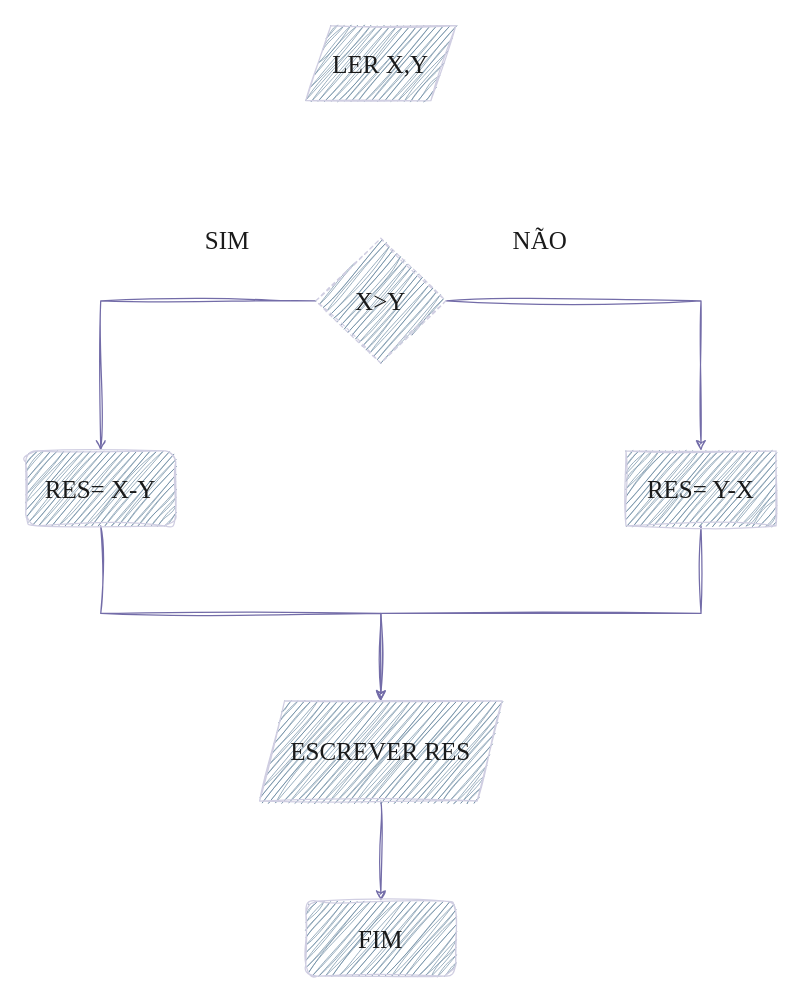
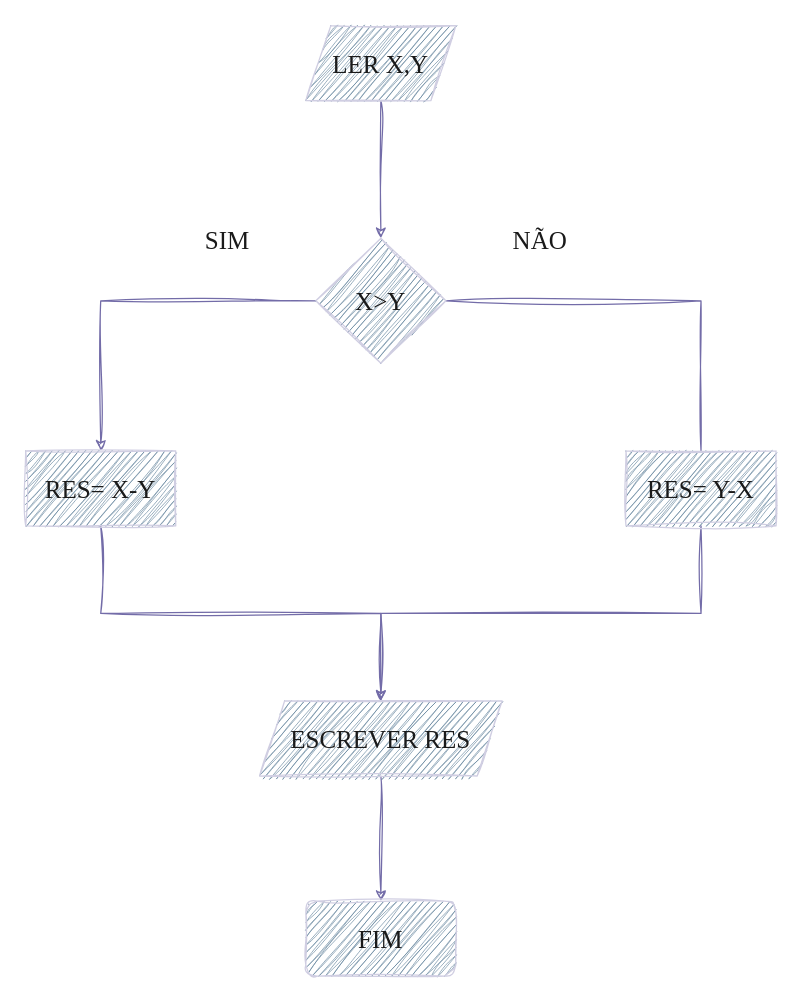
  <mxCell id="0" />
  <mxCell id="1" parent="0" />
+ <mxCell id="2" style="edgeStyle=orthogonalEdgeStyle;rounded=0;hachureGap=4;orthogonalLoop=1;jettySize=auto;html=1;exitX=0.5;exitY=1;exitDx=0;exitDy=0;entryX=0.5;entryY=0;entryDx=0;entryDy=0;fontFamily=Architects Daughter;fontSource=https%3A%2F%2Ffonts.googleapis.com%2Fcss%3Ffamily%3DArchitects%2BDaughter;fontSize=16;labelBackgroundColor=none;strokeColor=#736CA8;fontColor=default;sketch=1;curveFitting=1;jiggle=2;" edge="1" parent="1" source="3" target="8"><mxGeometry relative="1" as="geometry" /></mxCell>
  <mxCell id="3" value="LER X,Y" style="shape=parallelogram;perimeter=parallelogramPerimeter;whiteSpace=wrap;html=1;fixedSize=1;hachureGap=4;fontFamily=Architects Daughter;fontSource=https%3A%2F%2Ffonts.googleapis.com%2Fcss%3Ffamily%3DArchitects%2BDaughter;fontSize=20;labelBackgroundColor=none;fillColor=#5D7F99;strokeColor=#D0CEE2;fontColor=#1A1A1A;sketch=1;curveFitting=1;jiggle=2;" vertex="1" parent="1"><mxGeometry x="244" y="20" width="120" height="60" as="geometry" /></mxCell>
- <mxCell id="4" style="edgeStyle=orthogonalEdgeStyle;rounded=0;hachureGap=4;orthogonalLoop=1;jettySize=auto;html=1;exitX=1;exitY=0.5;exitDx=0;exitDy=0;entryX=0.5;entryY=0;entryDx=0;entryDy=0;fontFamily=Architects Daughter;fontSource=https%3A%2F%2Ffonts.googleapis.com%2Fcss%3Ffamily%3DArchitects%2BDaughter;fontSize=16;labelBackgroundColor=none;strokeColor=#736CA8;fontColor=default;sketch=1;curveFitting=1;jiggle=2;" edge="1" parent="1" source="8" target="12"><mxGeometry relative="1" as="geometry" /></mxCell>
+ <mxCell id="4" style="edgeStyle=orthogonalEdgeStyle;rounded=0;hachureGap=4;orthogonalLoop=1;jettySize=auto;html=1;exitX=1;exitY=0.5;exitDx=0;exitDy=0;entryX=0.5;entryY=0;entryDx=0;entryDy=0;fontFamily=Architects Daughter;fontSource=https%3A%2F%2Ffonts.googleapis.com%2Fcss%3Ffamily%3DArchitects%2BDaughter;fontSize=16;labelBackgroundColor=none;strokeColor=#736CA8;fontColor=default;sketch=1;curveFitting=1;jiggle=2;endArrow=none;" edge="1" parent="1" source="8" target="12"><mxGeometry relative="1" as="geometry" /></mxCell>
  <mxCell id="5" value="NÃO" style="edgeLabel;html=1;align=center;verticalAlign=middle;resizable=0;points=[];fontSize=20;fontFamily=Architects Daughter;fontColor=#1A1A1A;" vertex="1" connectable="0" parent="4"><mxGeometry x="-0.407" y="-2" relative="1" as="geometry"><mxPoint x="-22" y="-52" as="offset" /></mxGeometry></mxCell>
- <mxCell id="6" style="edgeStyle=orthogonalEdgeStyle;rounded=0;hachureGap=4;orthogonalLoop=1;jettySize=auto;html=1;exitX=0;exitY=0.5;exitDx=0;exitDy=0;entryX=0.5;entryY=0;entryDx=0;entryDy=0;fontFamily=Architects Daughter;fontSource=https%3A%2F%2Ffonts.googleapis.com%2Fcss%3Ffamily%3DArchitects%2BDaughter;fontSize=16;labelBackgroundColor=none;strokeColor=#736CA8;fontColor=default;sketch=1;curveFitting=1;jiggle=2;endArrow=open;" edge="1" parent="1" source="8" target="10"><mxGeometry relative="1" as="geometry" /></mxCell>
+ <mxCell id="6" style="edgeStyle=orthogonalEdgeStyle;rounded=0;hachureGap=4;orthogonalLoop=1;jettySize=auto;html=1;exitX=0;exitY=0.5;exitDx=0;exitDy=0;entryX=0.5;entryY=0;entryDx=0;entryDy=0;fontFamily=Architects Daughter;fontSource=https%3A%2F%2Ffonts.googleapis.com%2Fcss%3Ffamily%3DArchitects%2BDaughter;fontSize=16;labelBackgroundColor=none;strokeColor=#736CA8;fontColor=default;sketch=1;curveFitting=1;jiggle=2;" edge="1" parent="1" source="8" target="10"><mxGeometry relative="1" as="geometry" /></mxCell>
  <mxCell id="7" value="SIM" style="edgeLabel;html=1;align=center;verticalAlign=middle;resizable=0;points=[];fontSize=20;fontFamily=Architects Daughter;fontColor=#1A1A1A;" vertex="1" connectable="0" parent="6"><mxGeometry x="-0.205" y="3" relative="1" as="geometry"><mxPoint x="44" y="-53" as="offset" /></mxGeometry></mxCell>
- <mxCell id="8" value="X&amp;gt;Y" style="rhombus;whiteSpace=wrap;html=1;hachureGap=4;fontFamily=Architects Daughter;fontSource=https%3A%2F%2Ffonts.googleapis.com%2Fcss%3Ffamily%3DArchitects%2BDaughter;fontSize=20;labelBackgroundColor=none;fillColor=#5D7F99;strokeColor=#D0CEE2;fontColor=#1A1A1A;sketch=1;curveFitting=1;jiggle=2;dashed=1;" vertex="1" parent="1"><mxGeometry x="252" y="190" width="104" height="100" as="geometry" /></mxCell>
+ <mxCell id="8" value="X&amp;gt;Y" style="rhombus;whiteSpace=wrap;html=1;hachureGap=4;fontFamily=Architects Daughter;fontSource=https%3A%2F%2Ffonts.googleapis.com%2Fcss%3Ffamily%3DArchitects%2BDaughter;fontSize=20;labelBackgroundColor=none;fillColor=#5D7F99;strokeColor=#D0CEE2;fontColor=#1A1A1A;sketch=1;curveFitting=1;jiggle=2;" vertex="1" parent="1"><mxGeometry x="252" y="190" width="104" height="100" as="geometry" /></mxCell>
  <mxCell id="9" style="edgeStyle=orthogonalEdgeStyle;rounded=0;hachureGap=4;orthogonalLoop=1;jettySize=auto;html=1;exitX=0.5;exitY=1;exitDx=0;exitDy=0;entryX=0.5;entryY=0;entryDx=0;entryDy=0;fontFamily=Architects Daughter;fontSource=https%3A%2F%2Ffonts.googleapis.com%2Fcss%3Ffamily%3DArchitects%2BDaughter;fontSize=16;labelBackgroundColor=none;strokeColor=#736CA8;fontColor=default;sketch=1;curveFitting=1;jiggle=2;" edge="1" parent="1" source="10" target="14"><mxGeometry relative="1" as="geometry" /></mxCell>
- <mxCell id="10" value="RES= X-Y" style="whiteSpace=wrap;html=1;hachureGap=4;fontFamily=Architects Daughter;fontSource=https%3A%2F%2Ffonts.googleapis.com%2Fcss%3Ffamily%3DArchitects%2BDaughter;fontSize=20;labelBackgroundColor=none;fillColor=#5D7F99;strokeColor=#D0CEE2;fontColor=#1A1A1A;sketch=1;curveFitting=1;jiggle=2;rounded=1;" vertex="1" parent="1"><mxGeometry x="20" y="360" width="120" height="60" as="geometry" /></mxCell>
+ <mxCell id="10" value="RES= X-Y" style="rounded=0;whiteSpace=wrap;html=1;hachureGap=4;fontFamily=Architects Daughter;fontSource=https%3A%2F%2Ffonts.googleapis.com%2Fcss%3Ffamily%3DArchitects%2BDaughter;fontSize=20;labelBackgroundColor=none;fillColor=#5D7F99;strokeColor=#D0CEE2;fontColor=#1A1A1A;sketch=1;curveFitting=1;jiggle=2;" vertex="1" parent="1"><mxGeometry x="20" y="360" width="120" height="60" as="geometry" /></mxCell>
  <mxCell id="11" style="edgeStyle=orthogonalEdgeStyle;rounded=0;hachureGap=4;orthogonalLoop=1;jettySize=auto;html=1;exitX=0.5;exitY=1;exitDx=0;exitDy=0;entryX=0.5;entryY=0;entryDx=0;entryDy=0;fontFamily=Architects Daughter;fontSource=https%3A%2F%2Ffonts.googleapis.com%2Fcss%3Ffamily%3DArchitects%2BDaughter;fontSize=16;labelBackgroundColor=none;strokeColor=#736CA8;fontColor=default;sketch=1;curveFitting=1;jiggle=2;" edge="1" parent="1" source="12" target="14"><mxGeometry relative="1" as="geometry" /></mxCell>
  <mxCell id="12" value="RES= Y-X" style="rounded=0;whiteSpace=wrap;html=1;hachureGap=4;fontFamily=Architects Daughter;fontSource=https%3A%2F%2Ffonts.googleapis.com%2Fcss%3Ffamily%3DArchitects%2BDaughter;fontSize=20;labelBackgroundColor=none;fillColor=#5D7F99;strokeColor=#D0CEE2;fontColor=#1A1A1A;sketch=1;curveFitting=1;jiggle=2;" vertex="1" parent="1"><mxGeometry x="500" y="360" width="120" height="60" as="geometry" /></mxCell>
  <mxCell id="13" style="edgeStyle=orthogonalEdgeStyle;rounded=0;hachureGap=4;orthogonalLoop=1;jettySize=auto;html=1;exitX=0.5;exitY=1;exitDx=0;exitDy=0;entryX=0.5;entryY=0;entryDx=0;entryDy=0;fontFamily=Architects Daughter;fontSource=https%3A%2F%2Ffonts.googleapis.com%2Fcss%3Ffamily%3DArchitects%2BDaughter;fontSize=16;labelBackgroundColor=none;strokeColor=#736CA8;fontColor=default;sketch=1;curveFitting=1;jiggle=2;" edge="1" parent="1" source="14" target="15"><mxGeometry relative="1" as="geometry" /></mxCell>
- <mxCell id="14" value="ESCREVER RES" style="shape=parallelogram;perimeter=parallelogramPerimeter;whiteSpace=wrap;html=1;fixedSize=1;hachureGap=4;fontFamily=Architects Daughter;fontSource=https%3A%2F%2Ffonts.googleapis.com%2Fcss%3Ffamily%3DArchitects%2BDaughter;fontSize=20;labelBackgroundColor=none;fillColor=#5D7F99;strokeColor=#D0CEE2;fontColor=#1A1A1A;sketch=1;curveFitting=1;jiggle=2;" vertex="1" parent="1"><mxGeometry x="207" y="560" width="194" height="80" as="geometry" /></mxCell>
+ <mxCell id="14" value="ESCREVER RES" style="shape=parallelogram;perimeter=parallelogramPerimeter;whiteSpace=wrap;html=1;fixedSize=1;hachureGap=4;fontFamily=Architects Daughter;fontSource=https%3A%2F%2Ffonts.googleapis.com%2Fcss%3Ffamily%3DArchitects%2BDaughter;fontSize=20;labelBackgroundColor=none;fillColor=#5D7F99;strokeColor=#D0CEE2;fontColor=#1A1A1A;sketch=1;curveFitting=1;jiggle=2;" vertex="1" parent="1"><mxGeometry x="207" y="560" width="194" height="60" as="geometry" /></mxCell>
  <mxCell id="15" value="FIM" style="rounded=1;whiteSpace=wrap;html=1;hachureGap=4;fontFamily=Architects Daughter;fontSource=https%3A%2F%2Ffonts.googleapis.com%2Fcss%3Ffamily%3DArchitects%2BDaughter;fontSize=20;labelBackgroundColor=none;fillColor=#5D7F99;strokeColor=#D0CEE2;fontColor=#1A1A1A;sketch=1;curveFitting=1;jiggle=2;" vertex="1" parent="1"><mxGeometry x="244" y="720" width="120" height="60" as="geometry" /></mxCell>
